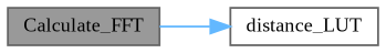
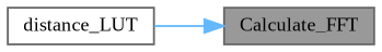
  digraph {
    rankdir=LR
    fontname="Liberation Serif"
    node [fontname="Liberation Serif" fontsize=10 shape=box style=filled]
    n1 [color=gray40 fillcolor=grey60 fontcolor=black height=0.2 label=Calculate_FFT width=0.4]
    n2 [color=grey40 fillcolor=white height=0.2 label=distance_LUT width=0.4]
-   n1 -> n2 [color=steelblue1 fontname="Liberation Serif" fontsize=10 labelfontname=Helvetica labelfontsize=10 style=solid]
+   n2 -> n1 [color=steelblue1 fontname="Liberation Serif" fontsize=10 labelfontname=Helvetica labelfontsize=10 style=solid]
  }
